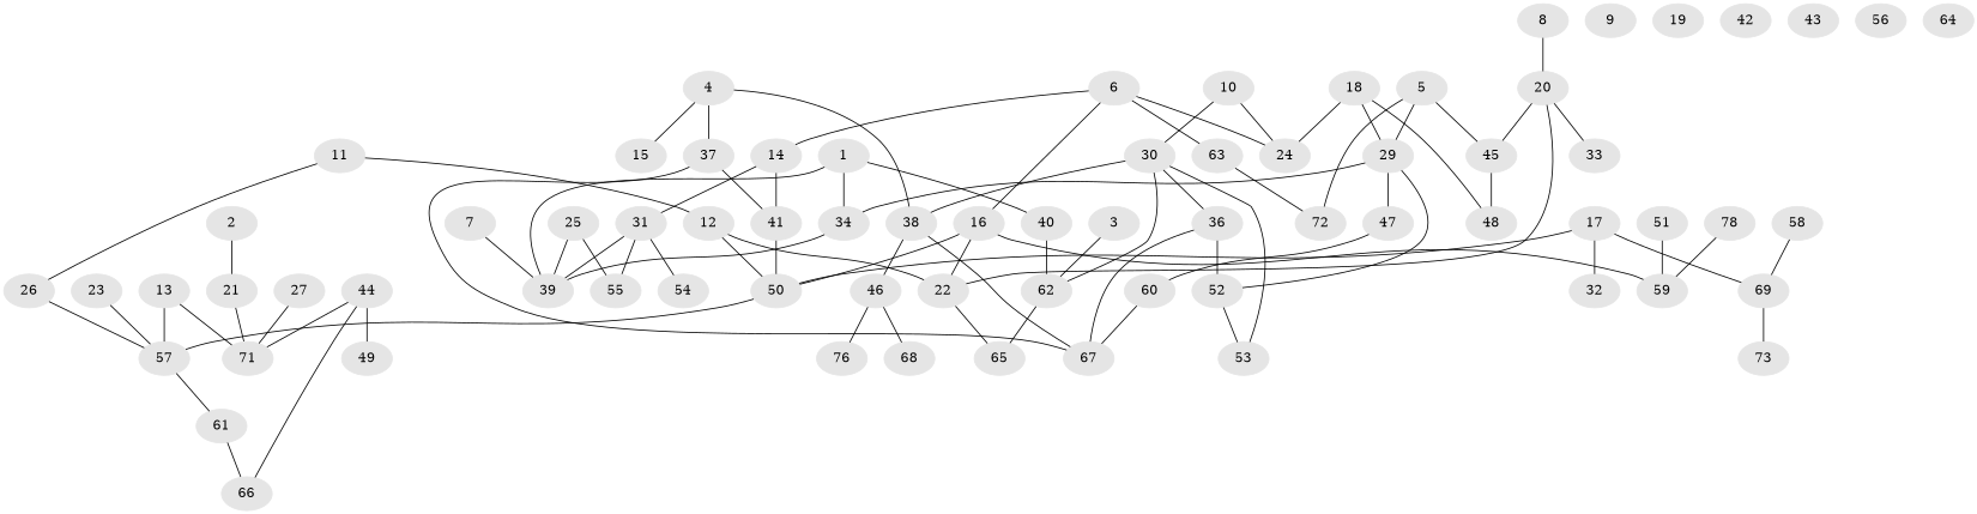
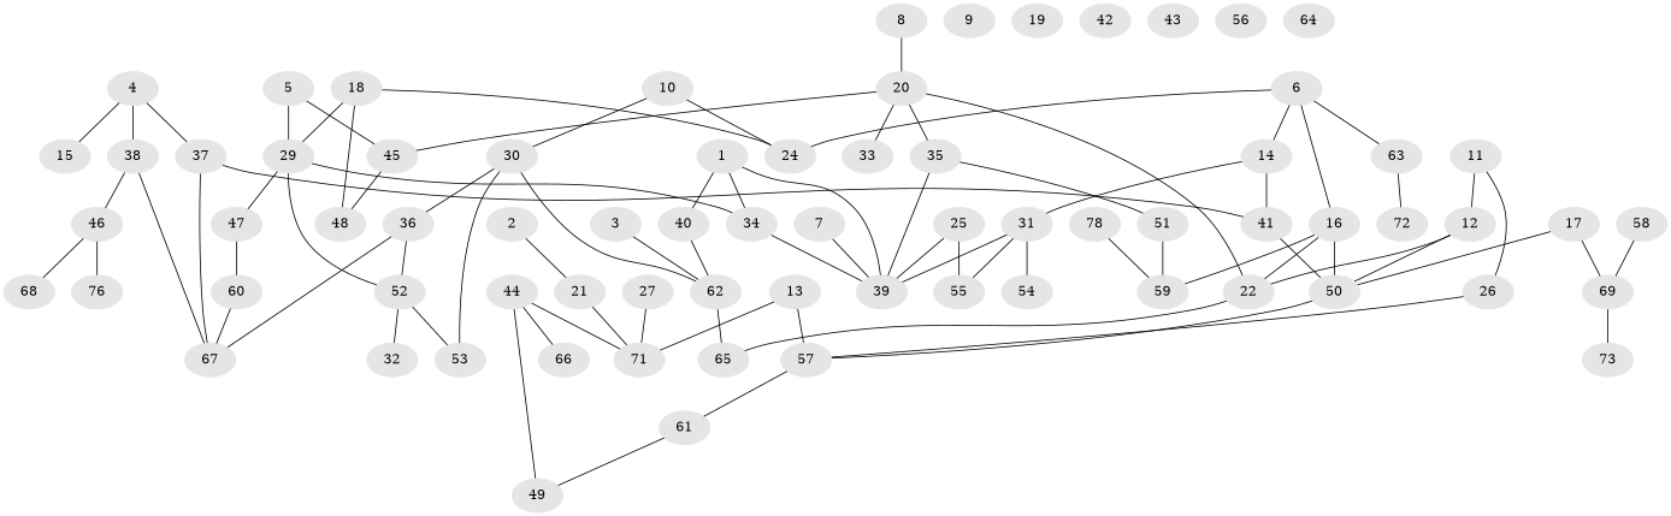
  graph {
    node [color=gray90 style=filled]
    1
    34
    39
    40
    62
    2
    21
    71
    3
    65
    4
    15
    37
    38
    41
    67
    46
    5
    29
    45
    72
    47
    52
    48
    6
    14
    16
    24
    63
    31
    22
    50
    59
    7
    8
    20
    33
+   35
    9
    10
    30
    36
    53
    11
    12
    26
    57
    13
    61
    55
    54
    17
    32
    69
    73
    18
    19
    51
-   23
    25
    27
    n62 [label=78]
    60
    44
    49
    66
    68
    n68 [label=76]
    42
    43
    56
    58
    64
    1 -- 34
    1 -- 39
    1 -- 40
    34 -- 39
    40 -- 62
    62 -- 65
    2 -- 21
    21 -- 71
    3 -- 62
    4 -- 15
    4 -- 37
    4 -- 38
    37 -- 41
    37 -- 67
    38 -- 67
    38 -- 46
    41 -- 50
    46 -- 68
    46 -- n68
    5 -- 29
    5 -- 45
-   5 -- 72
    29 -- 34
    29 -- 47
    29 -- 52
    45 -- 48
    47 -- 60
    52 -- 53
    6 -- 14
    6 -- 16
    6 -- 24
    6 -- 63
    14 -- 41
    14 -- 31
    16 -- 22
    16 -- 50
    16 -- 59
    63 -- 72
    31 -- 39
    31 -- 55
    31 -- 54
    22 -- 65
    50 -- 57
    7 -- 39
    8 -- 20
    20 -- 45
    20 -- 22
    20 -- 33
+   20 -- 35
+   35 -- 39
+   35 -- 51
    10 -- 24
    10 -- 30
    30 -- 62
-   30 -- 38
    30 -- 36
    30 -- 53
    36 -- 67
    36 -- 52
    11 -- 12
    11 -- 26
    12 -- 22
    12 -- 50
    26 -- 57
    57 -- 61
    13 -- 71
    13 -- 57
-   61 -- 66
+   61 -- 49
    17 -- 50
-   17 -- 32
+   52 -- 32
    17 -- 69
    69 -- 73
    18 -- 29
    18 -- 48
    18 -- 24
    51 -- 59
-   23 -- 57
    25 -- 39
    25 -- 55
    27 -- 71
    n62 -- 59
    60 -- 67
    44 -- 71
    44 -- 49
    44 -- 66
    58 -- 69
  }
